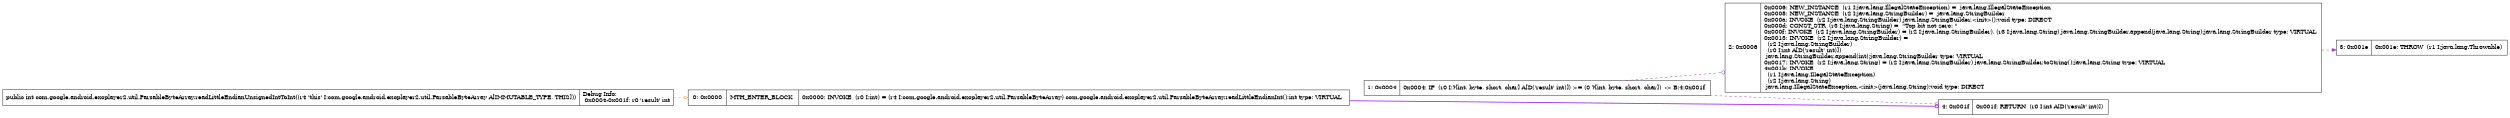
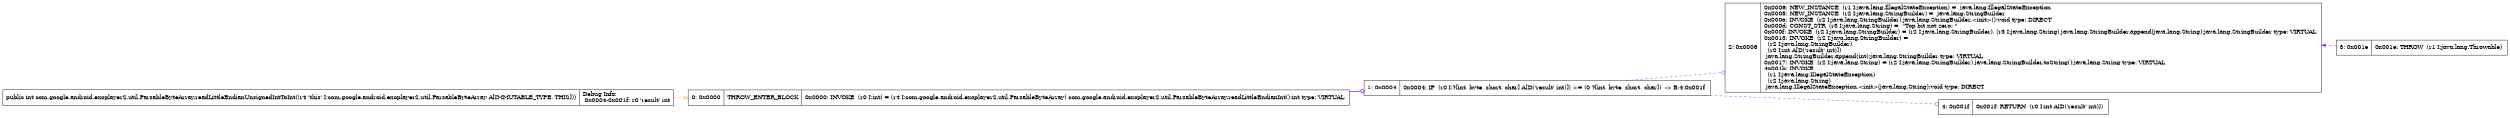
  digraph {
    rankdir=LR
    node [shape=record]
    edge [arrowhead=odot color=purple style=dashed]
-   n1 [label="{0\:\ 0x0000|MTH_ENTER_BLOCK\l|0x0000: INVOKE  (r0 I:int) = (r4 I:com.google.android.exoplayer2.util.ParsableByteArray) com.google.android.exoplayer2.util.ParsableByteArray.readLittleEndianInt():int type: VIRTUAL \l}"]
+   n1 [label="{0\:\ 0x0000|THROW_ENTER_BLOCK\l|0x0000: INVOKE  (r0 I:int) = (r4 I:com.google.android.exoplayer2.util.ParsableByteArray) com.google.android.exoplayer2.util.ParsableByteArray.readLittleEndianInt():int type: VIRTUAL \l}"]
    n2 [label="{1\:\ 0x0004|0x0004: IF  (r0 I:?[int, byte, short, char] A[D('result' int)]) \>= (0 ?[int, byte, short, char])  \-\> B:4:0x001f \l}"]
    n3 [label="{2\:\ 0x0006|0x0006: NEW_INSTANCE  (r1 I:java.lang.IllegalStateException) =  java.lang.IllegalStateException \l0x0008: NEW_INSTANCE  (r2 I:java.lang.StringBuilder) =  java.lang.StringBuilder \l0x000a: INVOKE  (r2 I:java.lang.StringBuilder) java.lang.StringBuilder.\<init\>():void type: DIRECT \l0x000d: CONST_STR  (r3 I:java.lang.String) =  \"Top bit not zero: \" \l0x000f: INVOKE  (r2 I:java.lang.StringBuilder) = (r2 I:java.lang.StringBuilder), (r3 I:java.lang.String) java.lang.StringBuilder.append(java.lang.String):java.lang.StringBuilder type: VIRTUAL \l0x0013: INVOKE  (r2 I:java.lang.StringBuilder) = \l  (r2 I:java.lang.StringBuilder)\l  (r0 I:int A[D('result' int)])\l java.lang.StringBuilder.append(int):java.lang.StringBuilder type: VIRTUAL \l0x0017: INVOKE  (r2 I:java.lang.String) = (r2 I:java.lang.StringBuilder) java.lang.StringBuilder.toString():java.lang.String type: VIRTUAL \l4x001b: INVOKE  \l  (r1 I:java.lang.IllegalStateException)\l  (r2 I:java.lang.String)\l java.lang.IllegalStateException.\<init\>(java.lang.String):void type: DIRECT \l}"]
    n4 [label="{4\:\ 0x001f|0x001f: RETURN  (r0 I:int A[D('result' int)]) \l}"]
    n5 [label="{3\:\ 0x001e|0x001e: THROW  (r1 I:java.lang.Throwable) \l}"]
    n6 [label="{public int com.google.android.exoplayer2.util.ParsableByteArray.readLittleEndianUnsignedIntToInt((r4 'this' I:com.google.android.exoplayer2.util.ParsableByteArray A[IMMUTABLE_TYPE, THIS]))  | Debug Info:\l  0x0004\-0x001f: r0 'result' int\l}"]
-   n1 -> n4 [style=bold]
+   n1 -> n2 [style=bold]
    n2 -> n3
    n2 -> n4
-   n3 -> n5 [arrowhead=normal]
+   n5 -> n3 [arrowhead=normal]
    n6 -> n1 [arrowhead=onormal color=darkorange]
  }
